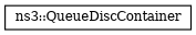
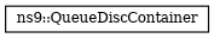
  digraph {
    rankdir=LR
    fontname="DejaVu Serif"
-   n1 [color=black fillcolor=white fontname="DejaVu Serif" fontsize=10 height=0.2 label="ns3::QueueDiscContainer" shape=record style=filled width=0.4]
+   n1 [color=black fillcolor=white fontname="DejaVu Serif" fontsize=10 height=0.2 label="ns9::QueueDiscContainer" shape=record style=filled width=0.4]
  }
